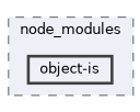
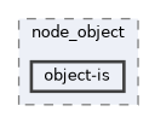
  digraph {
    compound=true
    rankdir=LR
    n1 [color=grey25 fillcolor="#edf0f7" fontname=Helvetica fontsize=10 height=0.2 label="object-is" shape=box style="filled,bold" width=0.4]
    subgraph cluster_1 {
      bgcolor="#edf0f7"
      fontname=Helvetica
      fontsize=10
-     label=node_modules
+     label=node_object
      pencolor=grey50
      style="filled,dashed"
      n1
    }
  }
